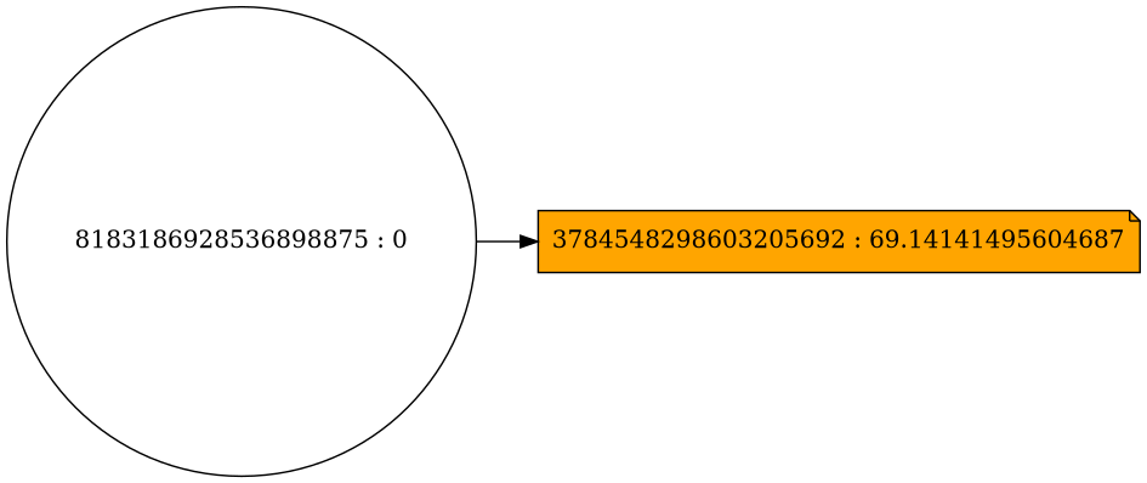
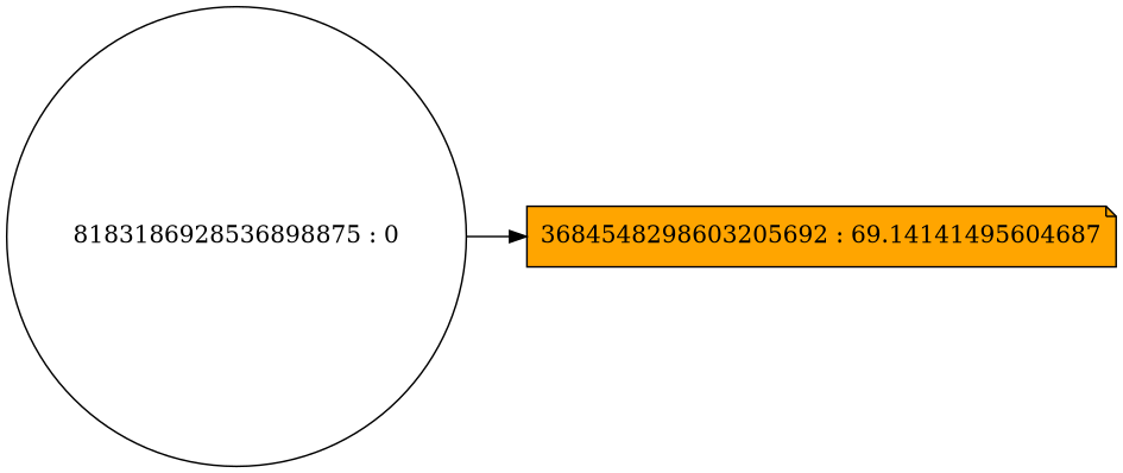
  digraph {
    rankdir=LR
    fontname="DejaVu Serif"
    node [style=filled fontname="DejaVu Serif"]
    n1 [label="8183186928536898875 : 0" fillcolor=white shape=circle]
-   n2 [label="3784548298603205692 : 69.14141495604687" fillcolor=orange shape=note]
+   n2 [label="3684548298603205692 : 69.14141495604687" fillcolor=orange shape=note]
    n1 -> n2 [fontname="DejaVu Serif"]
  }
